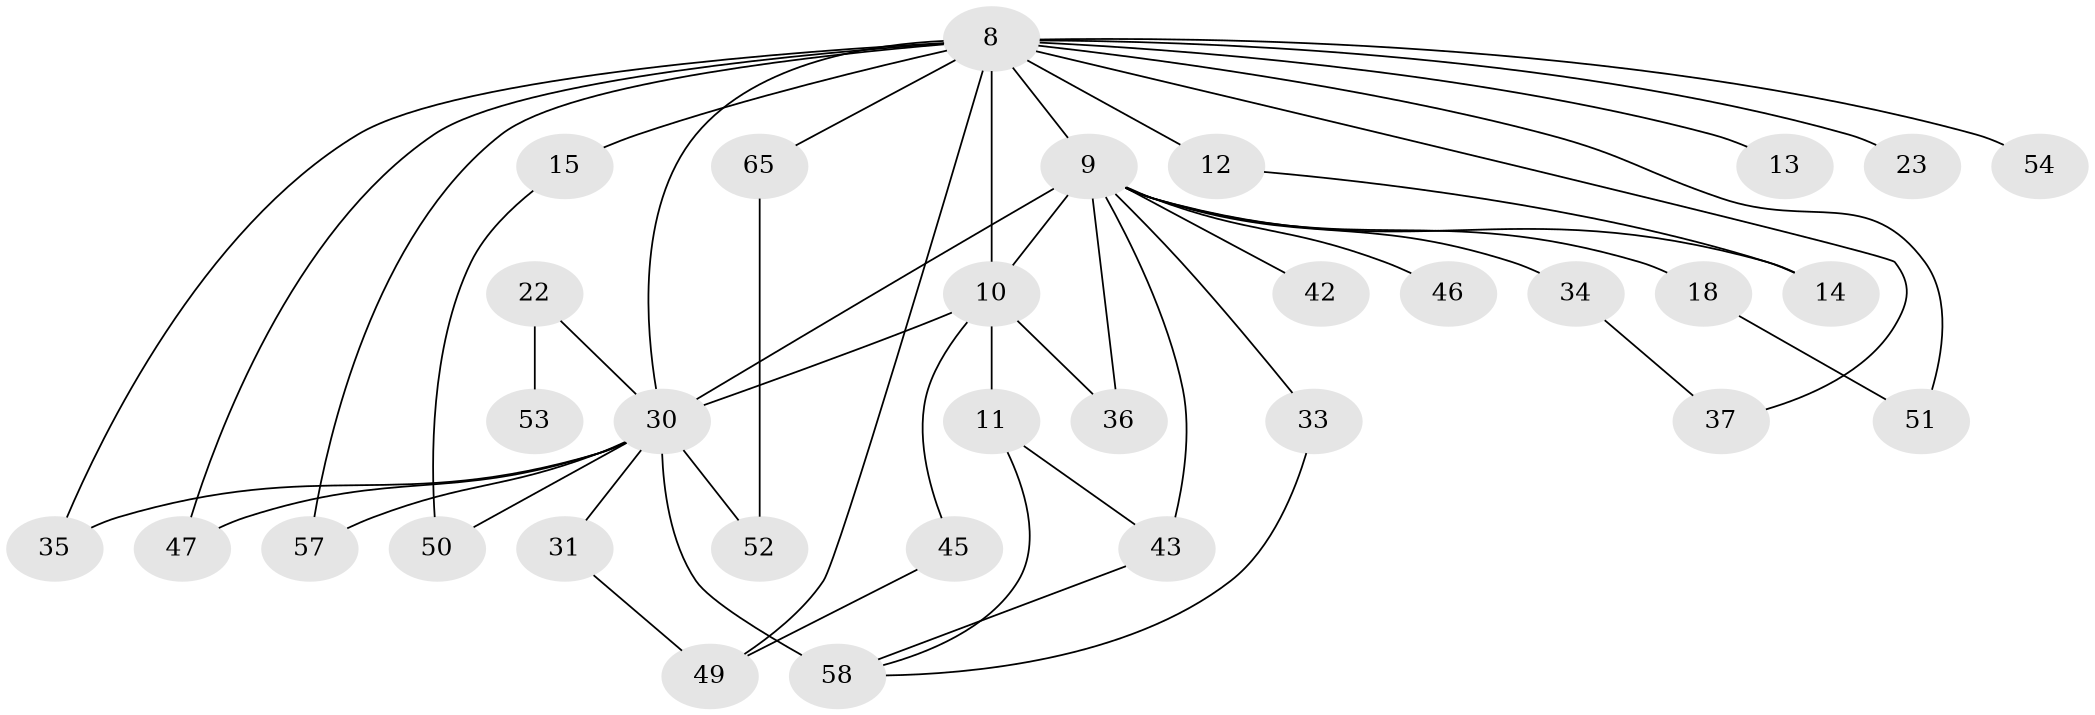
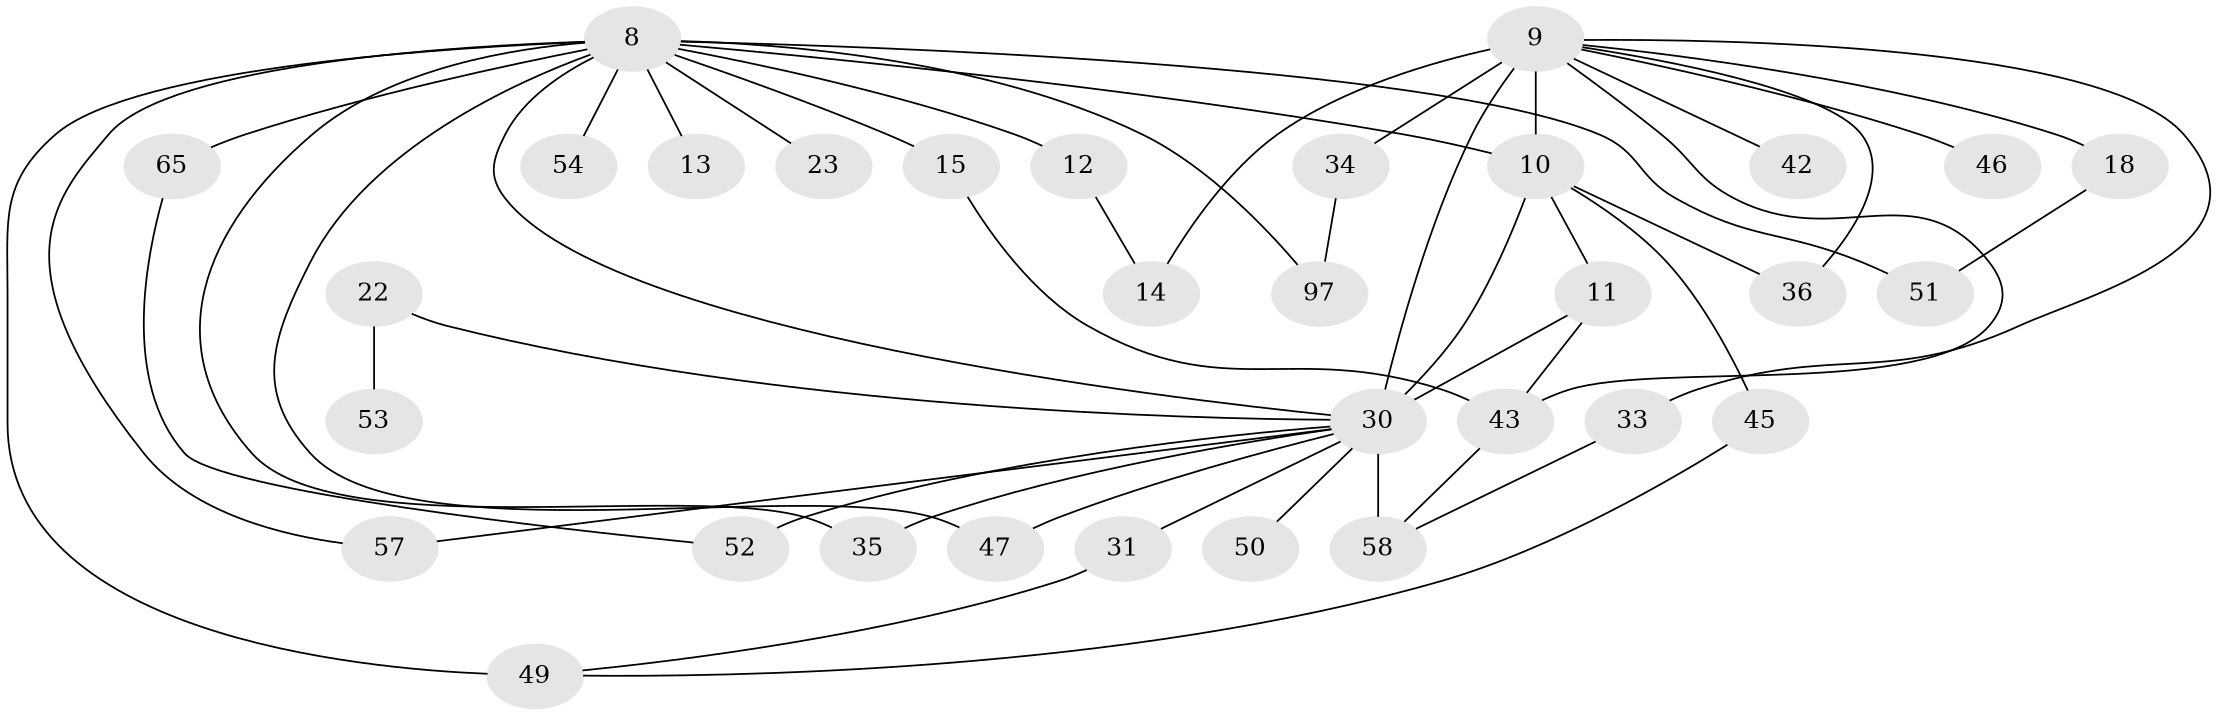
  graph {
    node [color=gray90 style=filled]
    8 [super="+3+1"]
    9 [super="+5"]
    10 [super="+7"]
    12
    13
    15
    n7 [label=65 super="+24"]
    n8 [label=23]
    30 [super="+20+6"]
    35
-   37
+   37 [label=97]
    47
    49 [super="+19"]
    51
    54
    57
    14
    18
    33
    34 [super="+16"]
    36
    42
    43 [super="+39"]
    46
    11
    45
    50 [super="+23"]
    52 [super="+17"]
    58 [super="+48+56"]
    31
    22
    53
-   8 -- 9 [weight=9]
    8 -- 10 [weight=6]
    8 -- 12 [weight=2]
    8 -- 13 [weight=2]
    8 -- 15 [weight=2]
    8 -- n7 [weight=2]
    8 -- n8 [weight=2]
    8 -- 30 [weight=7]
    8 -- 35
    8 -- 37
    8 -- 47
    8 -- 49 [weight=2]
    8 -- 51
    8 -- 54 [weight=2]
    8 -- 57
    9 -- 10 [weight=6]
    9 -- 30 [weight=6]
    9 -- 14
    9 -- 18 [weight=2]
    9 -- 33
    9 -- 34 [weight=3]
    9 -- 36
    9 -- 42 [weight=2]
    9 -- 43 [weight=2]
    9 -- 46 [weight=2]
    10 -- 30 [weight=5]
    10 -- 36
    10 -- 11
    10 -- 45
    12 -- 14
-   15 -- 50
+   15 -- 43
    n7 -- 52
    30 -- 35
    30 -- 47
    30 -- 57
    30 -- 50
    30 -- 52 [weight=2]
    30 -- 58 [weight=5]
    30 -- 31
    18 -- 51
    33 -- 58
    34 -- 37
    43 -- 58
-   11 -- 58
+   11 -- 30
    11 -- 43
    45 -- 49
    31 -- 49
    22 -- 30
    22 -- 53 [weight=2]
  }
